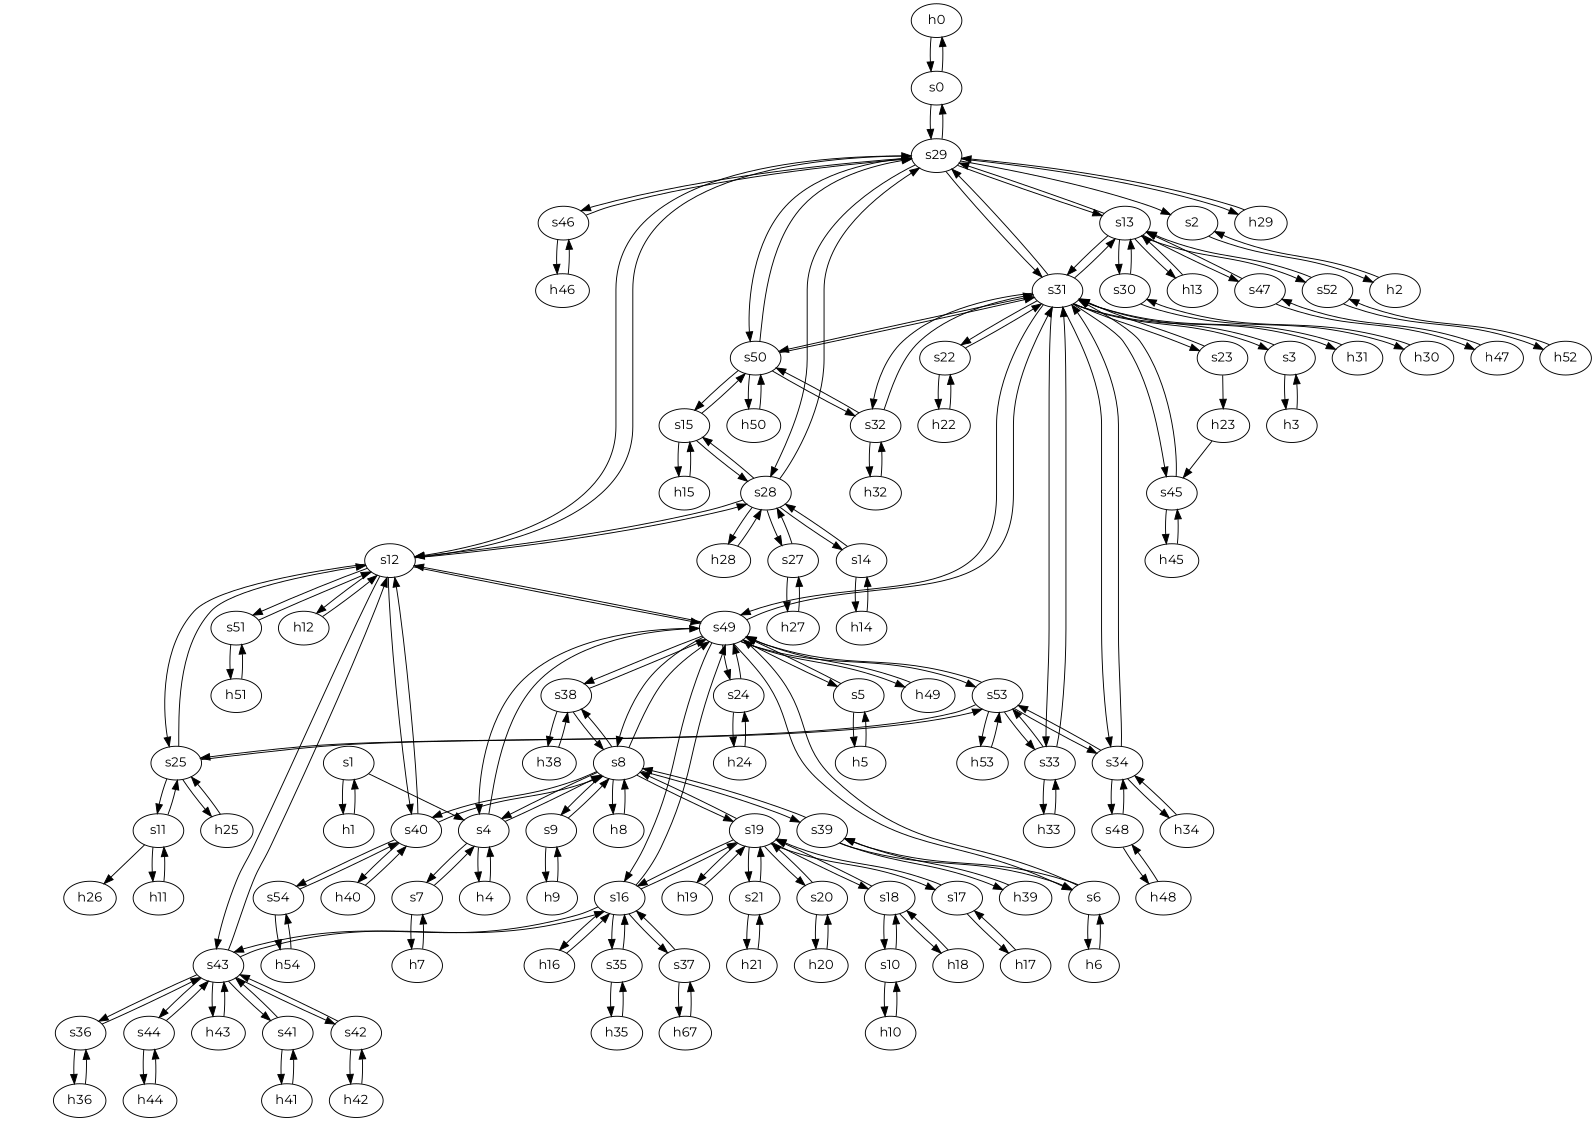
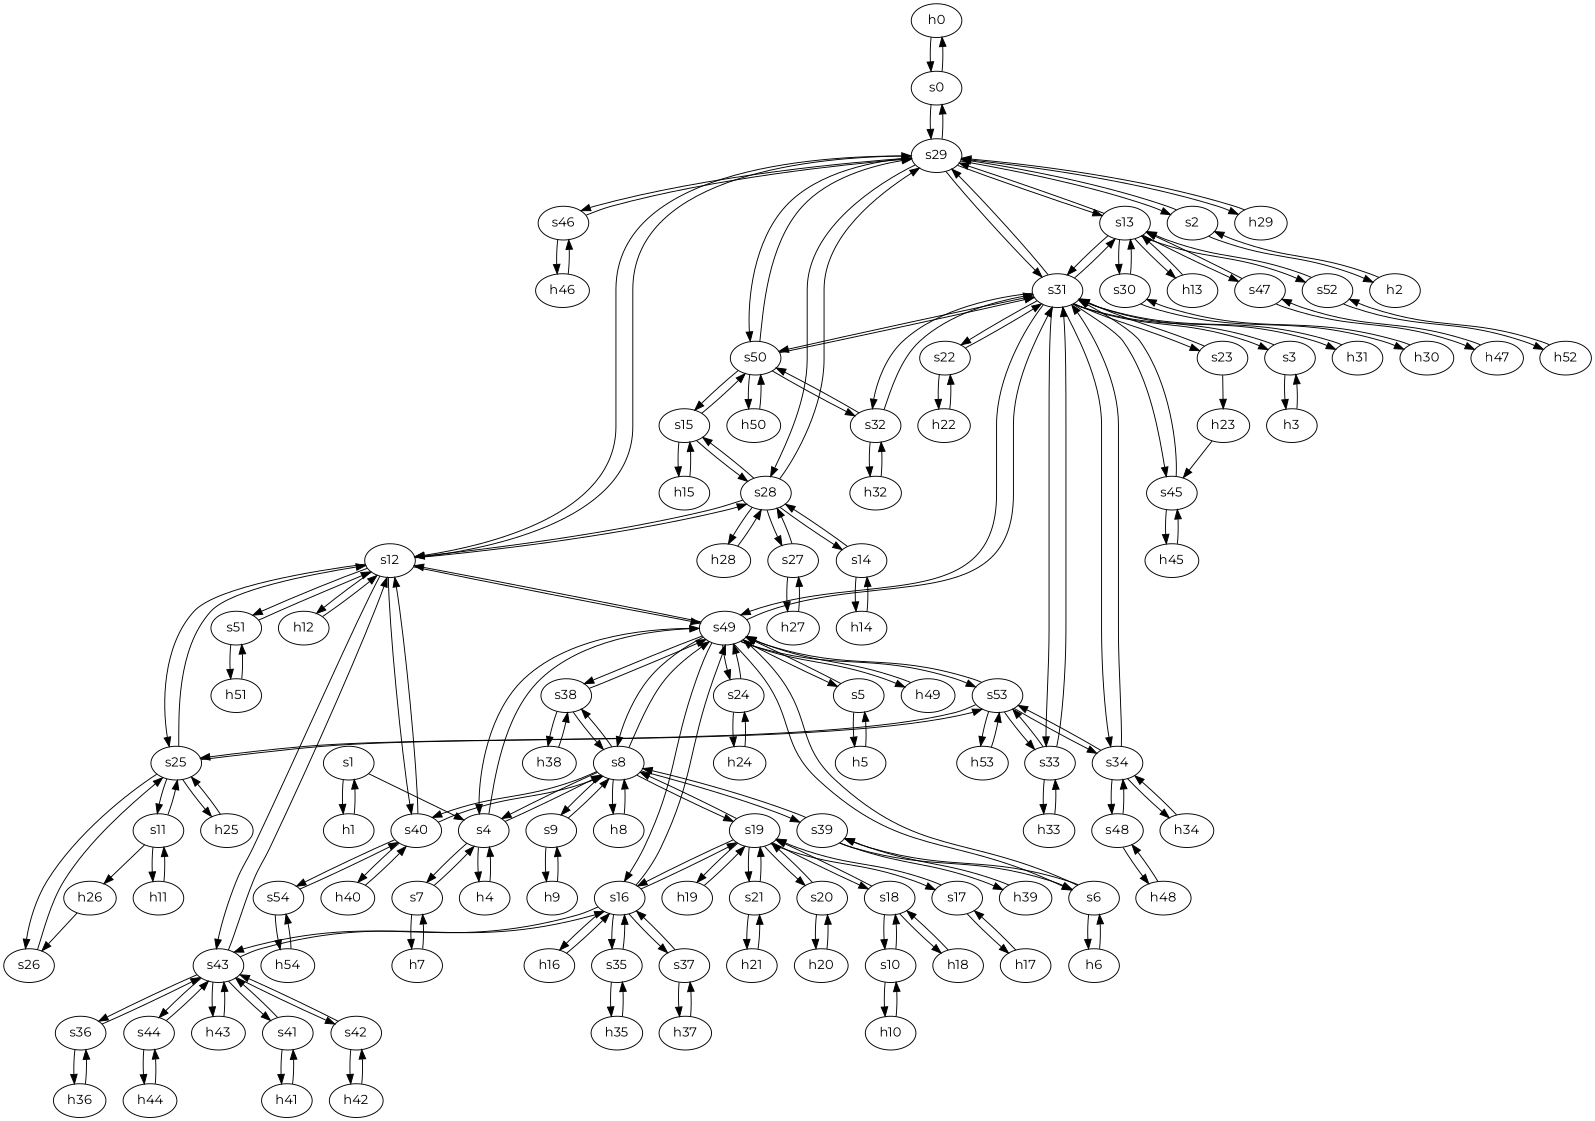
  strict digraph {
    fontname=Montserrat
    node [fontname=Montserrat type=host]
    edge [capacity="1Gbps" cost=1 dst_port=1 fontname=Montserrat src_port=1]
    h0 [ip="111.0.0.0" mac="00:00:00:00:0:0"]
    s0 [type=switch]
    s29 [type=switch]
    s46 [type=switch]
    s13 [type=switch]
    s12 [type=switch]
    s50 [type=switch]
    s31 [type=switch]
    s28 [type=switch]
    s2 [type=switch]
    h29 [ip="111.0.29.29" mac="00:00:00:00:29:29"]
    h46 [ip="111.0.46.46" mac="00:00:00:00:46:46"]
    s47 [type=switch]
    s52 [type=switch]
    s30 [type=switch]
    h13 [ip="111.0.13.13" mac="00:00:00:00:13:13"]
    s49 [type=switch]
    s43 [type=switch]
    s40 [type=switch]
    s25 [type=switch]
    s51 [type=switch]
    h12 [ip="111.0.12.12" mac="00:00:00:00:12:12"]
    s15 [type=switch]
    s32 [type=switch]
    h50 [ip="111.0.50.50" mac="00:00:00:00:50:50"]
    s45 [type=switch]
    s34 [type=switch]
    s33 [type=switch]
    s3 [type=switch]
    s22 [type=switch]
    h31 [ip="111.0.31.31" mac="00:00:00:00:31:31"]
    s23 [type=switch]
    s14 [type=switch]
    h28 [ip="111.0.28.28" mac="00:00:00:00:28:28"]
    s27 [type=switch]
    h2 [ip="111.0.2.2" mac="00:00:00:00:2:2"]
    h7 [ip="111.0.7.7" mac="00:00:00:00:7:7"]
    s7 [type=switch]
    s4 [type=switch]
    s8 [type=switch]
    h4 [ip="111.0.4.4" mac="00:00:00:00:4:4"]
    s16 [type=switch]
    s5 [type=switch]
    h49 [ip="111.0.49.49" mac="00:00:00:00:49:49"]
    s53 [type=switch]
    s24 [type=switch]
    s6 [type=switch]
    s38 [type=switch]
    s19 [type=switch]
    h8 [ip="111.0.8.8" mac="00:00:00:00:8:8"]
    s9 [type=switch]
    s39 [type=switch]
    s1 [type=switch]
    h1 [ip="111.0.1.1" mac="00:00:00:00:1:1"]
    h20 [ip="111.0.20.20" mac="00:00:00:00:20:20"]
    s20 [type=switch]
    s18 [type=switch]
    s17 [type=switch]
    h19 [ip="111.0.19.19" mac="00:00:00:00:19:19"]
    s21 [type=switch]
    h47 [ip="111.0.47.47" mac="00:00:00:00:47:47"]
    h45 [ip="111.0.45.45" mac="00:00:00:00:45:45"]
    h44 [ip="111.0.44.44" mac="00:00:00:00:44:44"]
    s44 [type=switch]
    h43 [ip="111.0.43.43" mac="00:00:00:00:43:43"]
    s41 [type=switch]
    s42 [type=switch]
    s36 [type=switch]
    h41 [ip="111.0.41.41" mac="00:00:00:00:41:41"]
    h42 [ip="111.0.42.42" mac="00:00:00:00:42:42"]
    h16 [ip="111.0.16.16" mac="00:00:00:00:16:16"]
    s35 [type=switch]
    s37 [type=switch]
    h36 [ip="111.0.36.36" mac="00:00:00:00:36:36"]
    h5 [ip="111.0.5.5" mac="00:00:00:00:5:5"]
    h53 [ip="111.0.53.53" mac="00:00:00:00:53:53"]
    h24 [ip="111.0.24.24" mac="00:00:00:00:24:24"]
    h6 [ip="111.0.6.6" mac="00:00:00:00:6:6"]
    h38 [ip="111.0.38.38" mac="00:00:00:00:38:38"]
    h40 [ip="111.0.40.40" mac="00:00:00:00:40:40"]
    s54 [type=switch]
    h54 [ip="111.0.54.54" mac="00:00:00:00:54:54"]
    h9 [ip="111.0.9.9" mac="00:00:00:00:9:9"]
    h39 [ip="111.0.39.39" mac="00:00:00:00:39:39"]
    h48 [ip="111.0.48.48" mac="00:00:00:00:48:48"]
    s48 [type=switch]
    h34 [ip="111.0.34.34" mac="00:00:00:00:34:34"]
    h33 [ip="111.0.33.33" mac="00:00:00:00:33:33"]
    s11 [type=switch]
+   s26 [type=switch]
    h25 [ip="111.0.25.25" mac="00:00:00:00:25:25"]
    h11 [ip="111.0.11.11" mac="00:00:00:00:11:11"]
    h26 [ip="111.0.26.26" mac="00:00:00:00:26:26"]
    h52 [ip="111.0.52.52" mac="00:00:00:00:52:52"]
    h30 [ip="111.0.30.30" mac="00:00:00:00:30:30"]
    h51 [ip="111.0.51.51" mac="00:00:00:00:51:51"]
    h15 [ip="111.0.15.15" mac="00:00:00:00:15:15"]
    h32 [ip="111.0.32.32" mac="00:00:00:00:32:32"]
    h3 [ip="111.0.3.3" mac="00:00:00:00:3:3"]
    h22 [ip="111.0.22.22" mac="00:00:00:00:22:22"]
    h23 [ip="111.0.23.23" mac="00:00:00:00:23:23"]
    h35 [ip="111.0.35.35" mac="00:00:00:00:35:35"]
-   h37 [ip="111.0.37.37" mac="00:00:00:00:37:37" label=h67]
+   h37 [ip="111.0.37.37" mac="00:00:00:00:37:37"]
    s10 [type=switch]
    h18 [ip="111.0.18.18" mac="00:00:00:00:18:18"]
    h17 [ip="111.0.17.17" mac="00:00:00:00:17:17"]
    h21 [ip="111.0.21.21" mac="00:00:00:00:21:21"]
    h10 [ip="111.0.10.10" mac="00:00:00:00:10:10"]
    h14 [ip="111.0.14.14" mac="00:00:00:00:14:14"]
    h27 [ip="111.0.27.27" mac="00:00:00:00:27:27"]
    h0 -> s0
    s0 -> h0
    s0 -> s29 [dst_port=2 src_port=2]
    s29 -> s0 [dst_port=2 src_port=2]
    s29 -> s46 [dst_port=2 src_port=8]
    s29 -> s13 [dst_port=4 src_port=6]
    s29 -> s12 [dst_port=9 src_port=5]
    s29 -> s50 [dst_port=3 src_port=9]
    s29 -> s31 [dst_port=6 src_port=10]
    s29 -> s28 [dst_port=6 src_port=7]
    s29 -> s2 [dst_port=2 src_port=3]
    s29 -> h29
    s46 -> s29 [dst_port=8 src_port=2]
    s46 -> h46
    s13 -> s29 [dst_port=6 src_port=4]
    s13 -> s31 [dst_port=3 src_port=6]
    s13 -> s47 [dst_port=2 src_port=2]
    s13 -> s52 [dst_port=2 src_port=3]
    s13 -> s30 [dst_port=2 src_port=5]
    s13 -> h13
    s12 -> s29 [dst_port=5 src_port=9]
    s12 -> s28 [dst_port=2 src_port=7]
    s12 -> s49 [dst_port=7 src_port=4]
    s12 -> s43 [dst_port=2 src_port=3]
    s12 -> s40 [dst_port=3 src_port=2]
    s12 -> s25 [dst_port=3 src_port=6]
    s12 -> s51 [dst_port=2 src_port=5]
    s12 -> h12
    s50 -> s29 [dst_port=9 src_port=3]
    s50 -> s31 [dst_port=12 src_port=4]
    s50 -> s15 [dst_port=2 src_port=2]
    s50 -> s32 [dst_port=3 src_port=5]
    s50 -> h50
    s31 -> s29 [dst_port=10 src_port=6]
    s31 -> s13 [dst_port=6 src_port=3]
    s31 -> s50 [dst_port=4 src_port=12]
    s31 -> s49 [dst_port=10 src_port=11]
    s31 -> s32 [dst_port=2 src_port=7]
    s31 -> s45 [dst_port=2 src_port=10]
    s31 -> s34 [dst_port=2 src_port=9]
    s31 -> s33 [dst_port=2 src_port=8]
    s31 -> s3 [dst_port=2 src_port=2]
    s31 -> s22 [dst_port=2 src_port=4]
    s31 -> h31
    s31 -> s23 [dst_port=2 src_port=5]
    s28 -> s29 [dst_port=7 src_port=6]
    s28 -> s12 [dst_port=7 src_port=2]
    s28 -> s15 [dst_port=3 src_port=4]
    s28 -> s14 [dst_port=2 src_port=3]
    s28 -> h28
    s28 -> s27 [dst_port=2 src_port=5]
+   s2 -> s29 [dst_port=3 src_port=2]
    s2 -> h2
    h29 -> s29
    h46 -> s46
    s47 -> s13 [dst_port=2 src_port=2]
    s47 -> h47
    s52 -> s13 [dst_port=3 src_port=2]
    s52 -> h52
    s30 -> s13 [dst_port=5 src_port=2]
    s30 -> h30
    h13 -> s13
    s49 -> s12 [dst_port=4 src_port=7]
    s49 -> s31 [dst_port=11 src_port=10]
    s49 -> s4 [dst_port=4 src_port=2]
    s49 -> s8 [dst_port=8 src_port=6]
    s49 -> s16 [dst_port=2 src_port=8]
    s49 -> s5 [dst_port=2 src_port=3]
    s49 -> h49
    s49 -> s53 [dst_port=5 src_port=12]
    s49 -> s24 [dst_port=2 src_port=9]
    s49 -> s6 [dst_port=2 src_port=4]
    s49 -> s38 [dst_port=3 src_port=11]
    s43 -> s12 [dst_port=3 src_port=2]
    s43 -> s16 [dst_port=7 src_port=3]
    s43 -> s44 [dst_port=2 src_port=7]
    s43 -> h43
    s43 -> s41 [dst_port=2 src_port=5]
    s43 -> s42 [dst_port=2 src_port=6]
    s43 -> s36 [dst_port=2 src_port=4]
    s40 -> s12 [dst_port=2 src_port=3]
    s40 -> s8 [dst_port=5 src_port=2]
    s40 -> h40
    s40 -> s54 [dst_port=2 src_port=4]
    s25 -> s12 [dst_port=6 src_port=3]
    s25 -> s53 [dst_port=2 src_port=5]
    s25 -> s11 [dst_port=2 src_port=2]
+   s25 -> s26 [dst_port=2 src_port=4]
    s25 -> h25
    s51 -> s12 [dst_port=5 src_port=2]
    s51 -> h51
    h12 -> s12
    s15 -> s50 [dst_port=2 src_port=2]
    s15 -> s28 [dst_port=4 src_port=3]
    s15 -> h15
    s32 -> s50 [dst_port=5 src_port=3]
    s32 -> s31 [dst_port=7 src_port=2]
    s32 -> h32
    h50 -> s50
    s45 -> s31 [dst_port=10 src_port=2]
    s45 -> h45
    s34 -> s31 [dst_port=9 src_port=2]
    s34 -> s53 [dst_port=4 src_port=4]
    s34 -> s48 [dst_port=2 src_port=3]
    s34 -> h34
    s33 -> s31 [dst_port=8 src_port=2]
    s33 -> s53 [dst_port=3 src_port=3]
    s33 -> h33
    s3 -> s31 [dst_port=2 src_port=2]
    s3 -> h3
    s22 -> s31 [dst_port=4 src_port=2]
    s22 -> h22
    h31 -> s31
    s23 -> s31 [dst_port=5 src_port=2]
    s23 -> h23
    s14 -> s28 [dst_port=3 src_port=2]
    s14 -> h14
    h28 -> s28
    s27 -> s28 [dst_port=5 src_port=2]
    s27 -> h27
    h2 -> s2
    h7 -> s7
    s7 -> h7
    s7 -> s4 [dst_port=5 src_port=2]
    s4 -> s49 [dst_port=2 src_port=4]
    s4 -> s7 [dst_port=2 src_port=5]
    s4 -> s8 [dst_port=2 src_port=3]
    s4 -> h4
    s8 -> s49 [dst_port=6 src_port=8]
    s8 -> s40 [dst_port=2 src_port=5]
    s8 -> s4 [dst_port=3 src_port=2]
    s8 -> s38 [dst_port=2 src_port=3]
    s8 -> s19 [dst_port=2 src_port=9]
    s8 -> h8
    s8 -> s9 [dst_port=2 src_port=6]
    s8 -> s39 [dst_port=3 src_port=4]
    h4 -> s4
    s16 -> s49 [dst_port=8 src_port=2]
    s16 -> s43 [dst_port=3 src_port=7]
    s16 -> s19 [dst_port=3 src_port=3]
    s16 -> h16
    s16 -> s35 [dst_port=3 src_port=6]
    s16 -> s37 [dst_port=2 src_port=4]
    s5 -> s49 [dst_port=3 src_port=2]
    s5 -> h5
    h49 -> s49
    s53 -> s49 [dst_port=12 src_port=5]
    s53 -> s25 [dst_port=5 src_port=2]
    s53 -> s34 [dst_port=4 src_port=4]
    s53 -> s33 [dst_port=3 src_port=3]
    s53 -> h53
    s24 -> s49 [dst_port=9 src_port=2]
    s24 -> h24
    s6 -> s49 [dst_port=4 src_port=2]
    s6 -> s39 [dst_port=2 src_port=3]
    s6 -> h6
    s38 -> s49 [dst_port=11 src_port=3]
    s38 -> s8 [dst_port=3 src_port=2]
    s38 -> h38
    s19 -> s8 [dst_port=9 src_port=2]
    s19 -> s16 [dst_port=3 src_port=3]
    s19 -> s20 [dst_port=2 src_port=6]
    s19 -> s18 [dst_port=3 src_port=5]
    s19 -> s17 [dst_port=2 src_port=4]
    s19 -> h19
    s19 -> s21 [dst_port=2 src_port=7]
    h8 -> s8
    s9 -> s8 [dst_port=6 src_port=2]
    s9 -> h9
    s39 -> s8 [dst_port=4 src_port=3]
    s39 -> s6 [dst_port=3 src_port=2]
    s39 -> h39
    s1 -> s4 [dst_port=2 src_port=2]
    s1 -> h1
    h1 -> s1
    h20 -> s20
    s20 -> s19 [dst_port=6 src_port=2]
    s20 -> h20
    s18 -> s19 [dst_port=5 src_port=3]
    s18 -> s10 [dst_port=2 src_port=2]
    s18 -> h18
    s17 -> s19 [dst_port=4 src_port=2]
    s17 -> h17
    h19 -> s19
    s21 -> s19 [dst_port=7 src_port=2]
    s21 -> h21
    h47 -> s47
    h45 -> s45
    h44 -> s44
    s44 -> s43 [dst_port=7 src_port=2]
    s44 -> h44
    h43 -> s43
    s41 -> s43 [dst_port=5 src_port=2]
    s41 -> h41
    s42 -> s43 [dst_port=6 src_port=2]
    s42 -> h42
    s36 -> s43 [dst_port=4 src_port=2]
    s36 -> h36
    h41 -> s41
    h42 -> s42
    h16 -> s16
    s35 -> s16 [dst_port=6 src_port=3]
    s35 -> h35
    s37 -> s16 [dst_port=4 src_port=2]
    s37 -> h37
    h36 -> s36
    h5 -> s5
    h53 -> s53
    h24 -> s24
    h6 -> s6
    h38 -> s38
    h40 -> s40
    s54 -> s40 [dst_port=4 src_port=2]
    s54 -> h54
    h54 -> s54
    h9 -> s9
    h39 -> s39
    h48 -> s48
    s48 -> s34 [dst_port=3 src_port=2]
    s48 -> h48
    h34 -> s34
    h33 -> s33
    s11 -> s25 [dst_port=2 src_port=2]
    s11 -> h11
    s11 -> h26
+   s26 -> s25 [dst_port=4 src_port=2]
    h25 -> s25
    h11 -> s11
+   h26 -> s26
    h52 -> s52
    h30 -> s30
    h51 -> s51
    h15 -> s15
    h32 -> s32
    h3 -> s3
    h22 -> s22
    h23 -> s45
    h35 -> s35
    h37 -> s37
    s10 -> s18 [dst_port=2 src_port=2]
    s10 -> h10
    h18 -> s18
    h17 -> s17
    h21 -> s21
    h10 -> s10
    h14 -> s14
    h27 -> s27
  }
